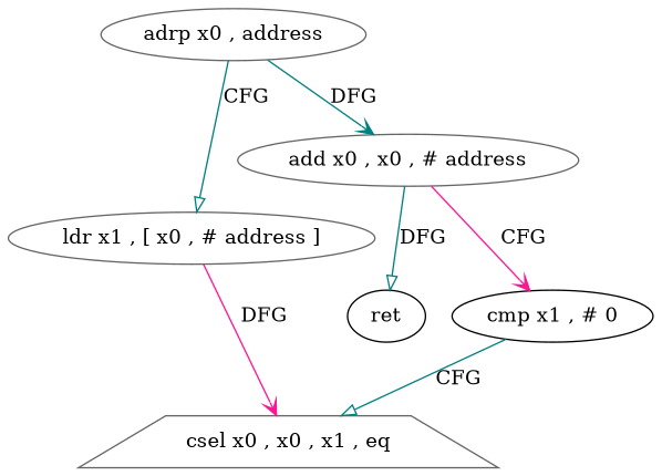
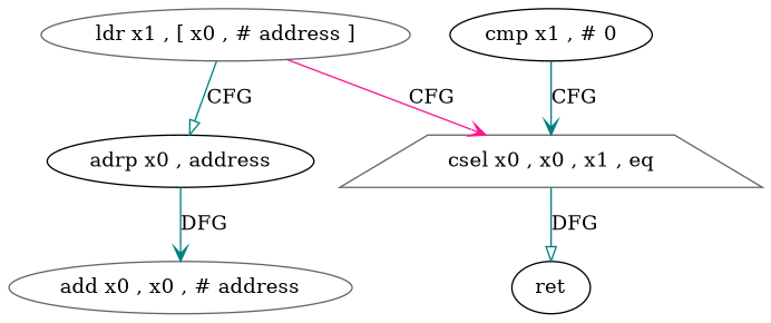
  digraph {
    node [color=gray40 shape=ellipse]
    edge [arrowhead=onormal color=teal]
    n1 [label="ldr x1 , [ x0 , # address ]"]
-   n2 [label="adrp x0 , address"]
+   n2 [color=black label="adrp x0 , address"]
    n3 [label="csel x0 , x0 , x1 , eq" shape=trapezium]
    n4 [label="add x0 , x0 , # address"]
    n5 [color=black label=ret]
    n6 [color=black label="cmp x1 , # 0"]
-   n2 -> n1 [label=CFG]
-   n1 -> n3 [arrowhead=vee color=deeppink label=DFG]
+   n1 -> n2 [label=CFG]
+   n1 -> n3 [arrowhead=vee color=deeppink label=CFG]
    n2 -> n4 [arrowhead=vee label=DFG]
-   n4 -> n5 [label=DFG]
-   n4 -> n6 [arrowhead=vee color=deeppink label=CFG]
-   n6 -> n3 [label=CFG]
+   n3 -> n5 [label=DFG]
+   n6 -> n3 [arrowhead=vee label=CFG]
  }
